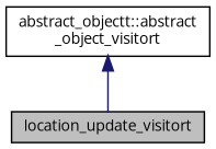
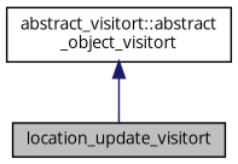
  digraph {
    fontname="Open Sans"
    node [color=black fontname="Open Sans" fontsize=10 shape=record]
    n1 [fillcolor=grey75 fontcolor=black height=0.2 label=location_update_visitort style=filled width=0.4]
-   n2 [height=0.2 label="abstract_objectt::abstract\l_object_visitort" width=0.4]
+   n2 [height=0.2 label="abstract_visitort::abstract\l_object_visitort" width=0.4]
    n2 -> n1 [color=midnightblue dir=back fontname="Open Sans" fontsize=10 labelfontname=Helvetica labelfontsize=10 style=solid]
  }
